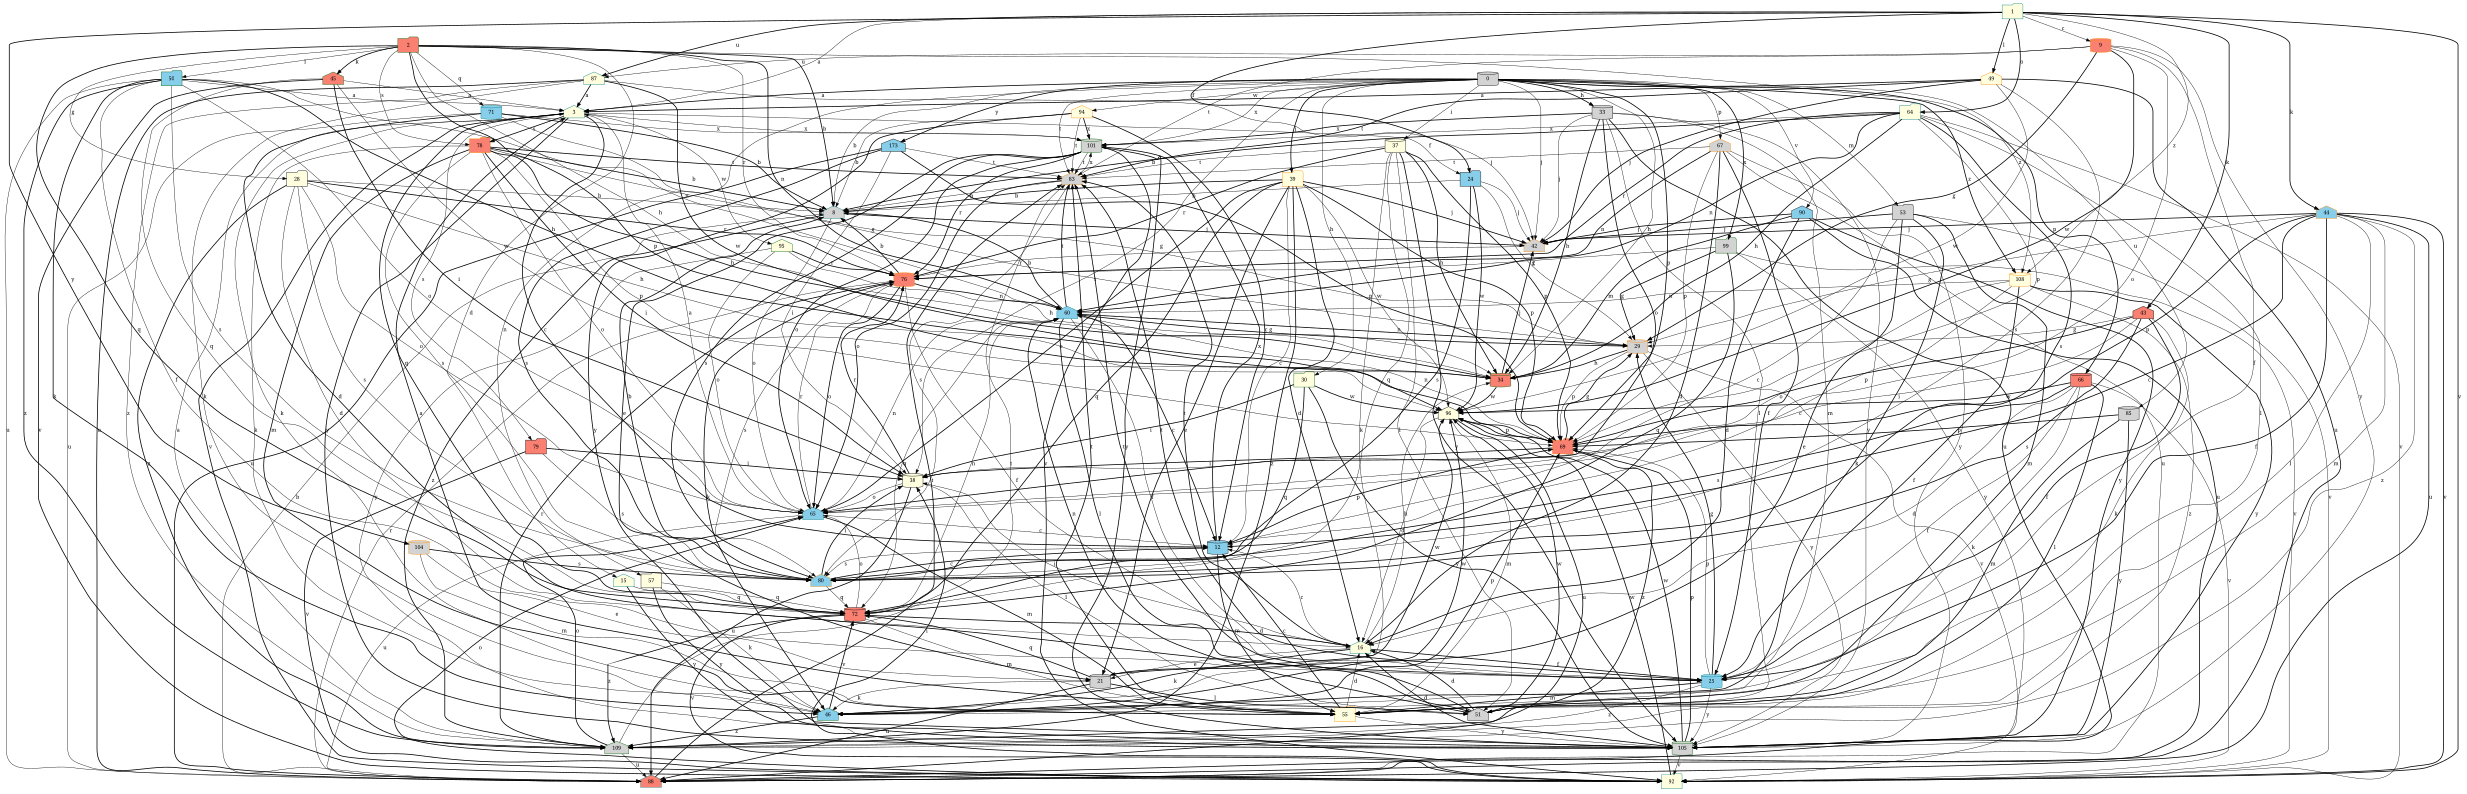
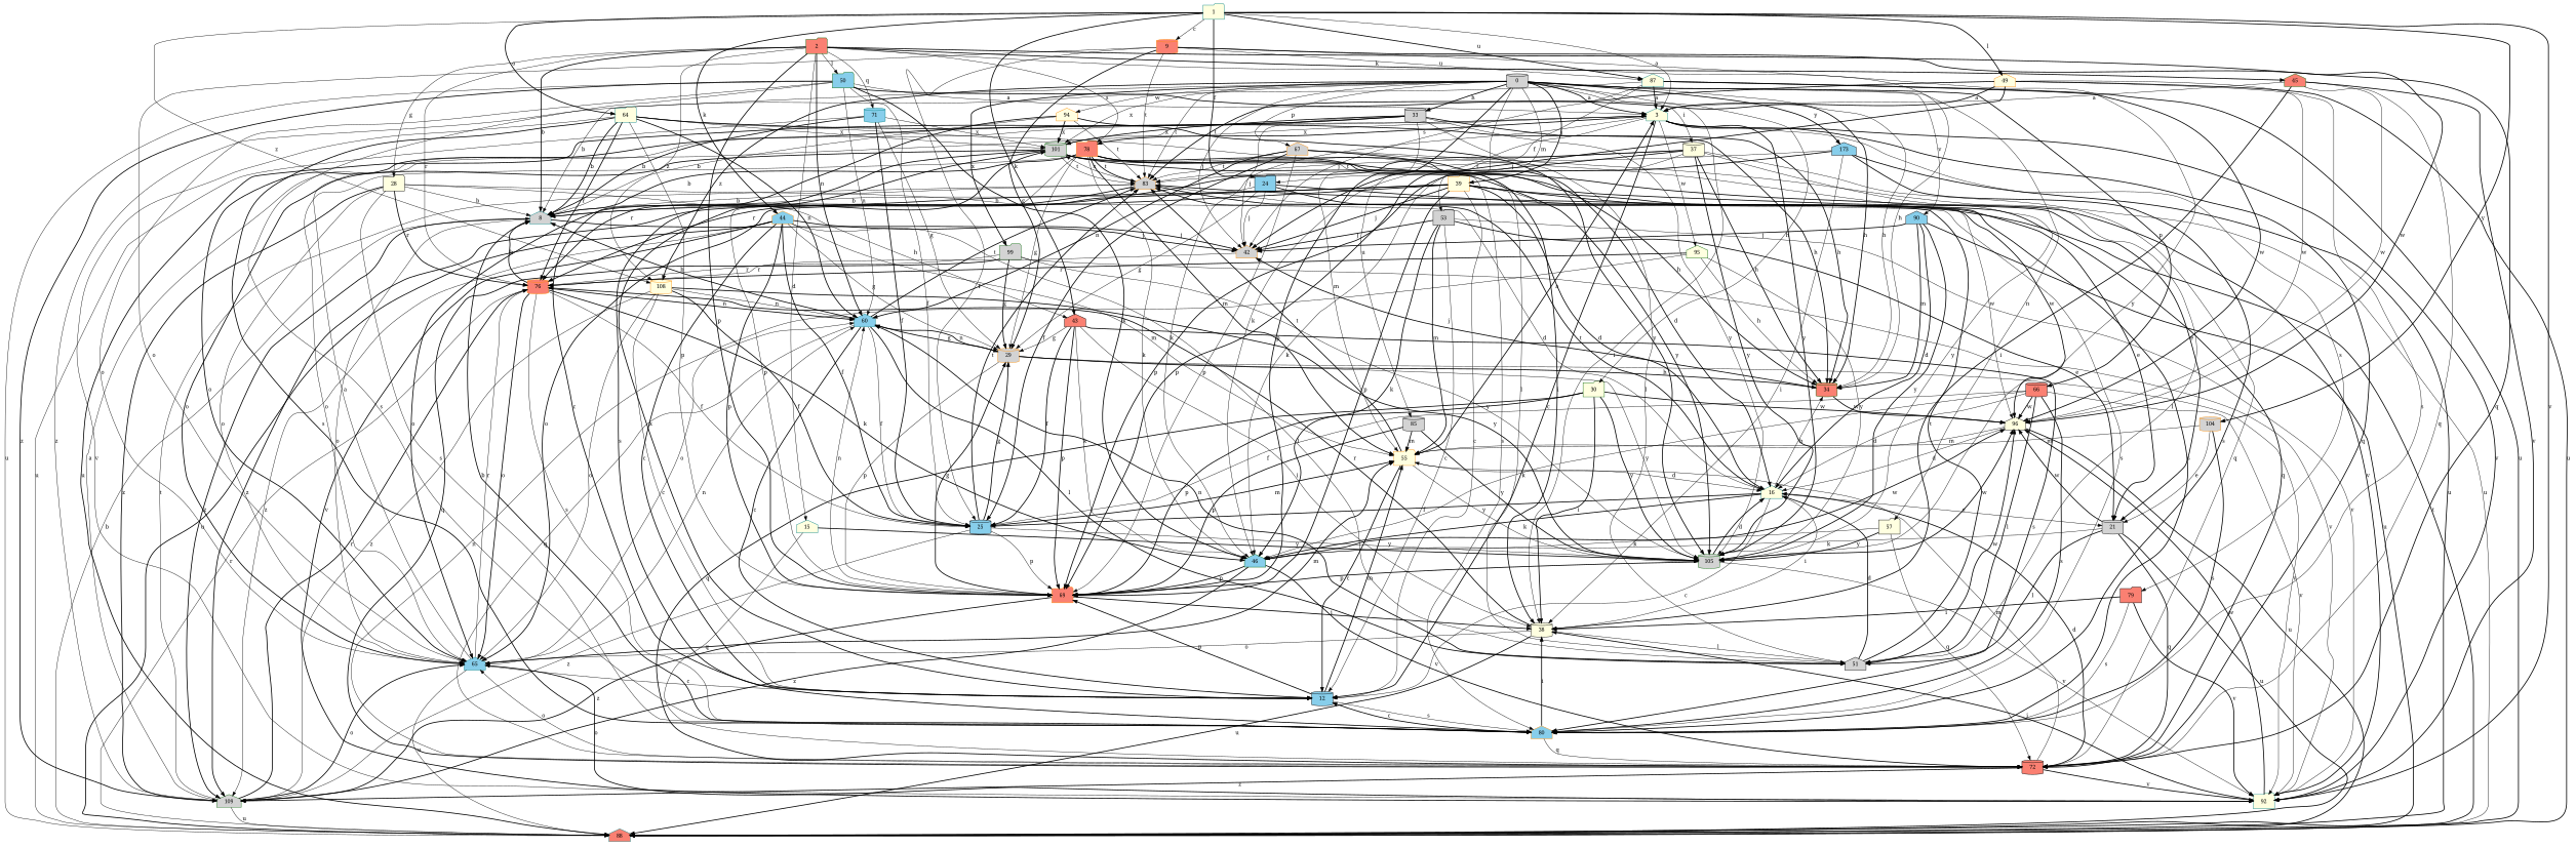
  strict digraph {
    fontname="Noto Serif"
    node [color=black fillcolor=lightyellow fontname="Noto Serif" shape=house style=filled]
    edge [fontname="Noto Serif" style=bold]
    0 [fillcolor=lightgrey shape=cylinder]
    3 [color=teal]
    8 [color=teal fillcolor=lightgrey]
    30 [color=darkgreen shape=folder]
    33 [fillcolor=lightgrey shape=cylinder]
    34 [color=darkgreen fillcolor=salmon shape=cylinder]
    37 [shape=cylinder]
    38 [shape=cylinder]
    39 [color=darkorange shape=folder]
    42 [color=darkorange fillcolor=lightgrey]
    53 [fillcolor=lightgrey shape=folder]
    57 [shape=folder]
    66 [fillcolor=salmon shape=cylinder]
    67 [color=darkorange fillcolor=lightgrey]
    69 [color=darkorange fillcolor=salmon shape=folder]
    83 [color=darkorange fillcolor=lightgrey]
    85 [fillcolor=lightgrey shape=cylinder]
    90 [fillcolor=skyblue]
    94 [color=darkorange]
    99 [color=darkgreen fillcolor=lightgrey shape=folder]
    101 [color=darkgreen fillcolor=lightgrey shape=cylinder]
    n22 [fillcolor=skyblue label=173]
    108 [color=darkorange shape=cylinder]
    24 [fillcolor=skyblue shape=folder]
    92 [color=teal shape=folder]
    72 [fillcolor=salmon shape=cylinder]
    78 [color=darkorange fillcolor=salmon shape=folder]
    12 [fillcolor=skyblue shape=cylinder]
    46 [color=darkgreen fillcolor=skyblue]
    79 [fillcolor=salmon shape=folder]
    95 [color=darkgreen]
    105 [color=darkgreen fillcolor=lightgrey shape=cylinder]
    65 [color=teal fillcolor=skyblue]
    109 [color=darkgreen fillcolor=lightgrey]
    96
    55 [color=darkorange shape=folder]
    51 [fillcolor=lightgrey]
    88 [color=teal fillcolor=salmon]
    76 [color=darkorange fillcolor=salmon shape=cylinder]
    16 [color=teal]
    21 [fillcolor=lightgrey shape=cylinder]
-   25 [color=teal fillcolor=skyblue shape=cylinder]
+   25 [fillcolor=skyblue shape=cylinder]
    80 [color=darkorange fillcolor=skyblue]
    60 [color=teal fillcolor=skyblue]
    29 [color=darkorange fillcolor=lightgrey shape=cylinder]
    1 [color=teal shape=folder]
    9 [color=darkorange fillcolor=salmon shape=cylinder]
    43 [fillcolor=salmon]
    44 [color=darkorange fillcolor=skyblue]
    49 [color=darkorange]
    64 [color=teal shape=folder]
    87 [color=teal]
    104 [color=darkorange fillcolor=lightgrey shape=cylinder]
    2 [color=darkgreen fillcolor=salmon shape=folder]
    15 [color=teal]
    28 [shape=folder]
    45 [color=darkgreen fillcolor=salmon]
    50 [color=darkgreen fillcolor=skyblue shape=folder]
    71 [color=teal fillcolor=skyblue shape=cylinder]
    0 -> 3 [label=a]
    0 -> 8 [label=b style=solid]
    0 -> 30 [label=h style=solid]
    0 -> 33 [label=h]
    0 -> 34 [label=h style=solid]
    0 -> 37 [label=i style=solid]
    0 -> 38 [label=i style=solid]
    0 -> 39 [label=j]
    0 -> 42 [label=j style=solid]
    0 -> 53 [label=m style=solid]
    0 -> 57 [label=n style=solid]
    0 -> 66 [label=p]
    0 -> 67 [label=p style=solid]
    0 -> 69 [label=p]
    0 -> 83 [label=t style=solid]
    0 -> 85 [label=u style=solid]
    0 -> 90 [label=v style=solid]
    0 -> 94 [label=w style=solid]
    0 -> 99 [label=x]
    0 -> 101 [label=x style=solid]
    0 -> n22 [label=y]
    0 -> 108 [label=z]
    3 -> 101 [label=x style=solid]
    3 -> 24 [label=f style=solid]
    3 -> 92 [label=v]
    3 -> 72 [label=q]
    3 -> 78 [label=s]
    3 -> 12 [label=c]
    3 -> 46 [label=k style=solid]
    3 -> 79 [label=s style=solid]
    3 -> 95 [label=w style=solid]
    3 -> 105 [label=y]
    8 -> 42 [label=j]
    8 -> 65 [label=o style=solid]
    8 -> 109 [label=z]
    30 -> 38 [label=i]
-   96 -> 69 [label=p]
+   30 -> 69 [label=p]
    30 -> 72 [label=q]
    30 -> 105 [label=y]
    30 -> 96 [label=w]
    33 -> 34 [label=h]
    33 -> 42 [label=j style=solid]
    33 -> 101 [label=x]
    33 -> 105 [label=y style=solid]
    33 -> 65 [label=o]
    33 -> 55 [label=m style=solid]
    33 -> 51 [label=l style=solid]
    33 -> 88 [label=u]
    34 -> 42 [label=j]
    34 -> 96 [label=w]
    37 -> 34 [label=h]
    37 -> 69 [label=p]
    37 -> 83 [label=t style=solid]
    37 -> 72 [label=q style=solid]
    37 -> 46 [label=k style=solid]
    37 -> 105 [label=y]
    37 -> 51 [label=l style=solid]
    37 -> 76 [label=r]
    38 -> 65 [label=o style=solid]
    38 -> 51 [label=l style=solid]
    38 -> 88 [label=u]
    38 -> 76 [label=r]
    39 -> 8 [label=b]
    39 -> 42 [label=j]
    39 -> 69 [label=p]
    39 -> 72 [label=q]
    39 -> 12 [label=c style=solid]
    39 -> 65 [label=o]
    39 -> 109 [label=z]
    39 -> 96 [label=w style=solid]
    39 -> 16 [label=d]
    39 -> 21 [label=e]
    42 -> 76 [label=r style=solid]
    53 -> 42 [label=j]
    53 -> 92 [label=v style=solid]
    53 -> 12 [label=c style=solid]
    53 -> 46 [label=k]
    53 -> 55 [label=m]
    53 -> 21 [label=e]
    57 -> 72 [label=q style=solid]
    57 -> 46 [label=k style=solid]
    57 -> 105 [label=y]
    66 -> 92 [label=v style=solid]
    66 -> 46 [label=k style=solid]
    66 -> 96 [label=w]
    66 -> 51 [label=l]
    66 -> 16 [label=d style=solid]
    66 -> 25 [label=f style=solid]
    66 -> 80 [label=s]
    67 -> 69 [label=p style=solid]
    67 -> 83 [label=t style=solid]
    67 -> 105 [label=y style=solid]
    67 -> 88 [label=u style=solid]
    67 -> 16 [label=d]
    67 -> 25 [label=f]
    67 -> 60 [label=n]
    69 -> 38 [label=i]
    69 -> 109 [label=z]
    69 -> 60 [label=n style=solid]
    69 -> 29 [label=g]
    83 -> 8 [label=b style=solid]
    83 -> 101 [label=x style=solid]
    83 -> 65 [label=o]
    83 -> 80 [label=s style=solid]
    85 -> 69 [label=p]
    85 -> 105 [label=y]
    85 -> 55 [label=m]
    90 -> 34 [label=m]
    90 -> 42 [label=j]
    90 -> 105 [label=y]
    90 -> 88 [label=u]
    90 -> 16 [label=d]
    94 -> 8 [label=b style=solid]
    94 -> 83 [label=t style=solid]
    94 -> 101 [label=x]
    94 -> 12 [label=c]
    94 -> 105 [label=y]
    99 -> 92 [label=v style=solid]
    99 -> 72 [label=q]
    99 -> 105 [label=y style=solid]
    99 -> 76 [label=r style=solid]
    99 -> 29 [label=g]
    101 -> 83 [label=t style=solid]
    101 -> 92 [label=v]
    101 -> 105 [label=y]
    101 -> 65 [label=o]
    101 -> 76 [label=r]
    101 -> 21 [label=e]
    101 -> 80 [label=s]
    n22 -> 38 [label=i style=solid]
    n22 -> 69 [label=p]
    n22 -> 83 [label=t style=solid]
    n22 -> 88 [label=u]
    n22 -> 80 [label=s]
    108 -> 12 [label=c style=solid]
    108 -> 105 [label=y]
    108 -> 65 [label=o style=solid]
    108 -> 109 [label=z style=solid]
    108 -> 25 [label=f]
    108 -> 60 [label=n style=solid]
    24 -> 8 [label=b style=solid]
    24 -> 42 [label=j style=solid]
    24 -> 96 [label=w]
    24 -> 80 [label=s]
    24 -> 29 [label=g style=solid]
    92 -> 38 [label=i]
    92 -> 65 [label=o]
    92 -> 96 [label=w]
    72 -> 92 [label=v]
    72 -> 65 [label=o style=solid]
    72 -> 109 [label=z]
    72 -> 55 [label=m style=solid]
    72 -> 16 [label=d]
    72 -> 60 [label=n style=solid]
    78 -> 8 [label=b]
    78 -> 34 [label=h]
    78 -> 38 [label=i]
    78 -> 69 [label=p style=solid]
    78 -> 83 [label=t]
    78 -> 46 [label=k style=solid]
    78 -> 65 [label=o style=solid]
    78 -> 55 [label=m]
    78 -> 80 [label=s style=solid]
    78 -> 29 [label=g style=solid]
    12 -> 69 [label=p]
    12 -> 101 [label=x]
    12 -> 55 [label=m]
    12 -> 80 [label=s style=solid]
    46 -> 69 [label=p]
    46 -> 72 [label=v]
    46 -> 109 [label=z]
    46 -> 96 [label=w]
    79 -> 38 [label=i]
    79 -> 92 [label=v]
    79 -> 80 [label=s style=solid]
    95 -> 34 [label=h style=solid]
    95 -> 105 [label=y style=solid]
    95 -> 65 [label=o style=solid]
    95 -> 76 [label=r]
    105 -> 69 [label=p]
    105 -> 92 [label=v style=solid]
    105 -> 96 [label=w]
    105 -> 16 [label=d]
    65 -> 3 [label=a style=solid]
    65 -> 12 [label=c style=solid]
    65 -> 55 [label=m]
    65 -> 88 [label=u style=solid]
    65 -> 76 [label=r style=solid]
    65 -> 60 [label=n style=solid]
    109 -> 3 [label=a style=solid]
    109 -> 83 [label=t style=solid]
    109 -> 65 [label=o]
    109 -> 88 [label=u style=solid]
    109 -> 76 [label=r]
    96 -> 55 [label=m style=solid]
    96 -> 88 [label=u]
    96 -> 16 [label=d style=solid]
    55 -> 3 [label=a]
    55 -> 83 [label=t]
    55 -> 12 [label=c]
    55 -> 105 [label=y style=solid]
    55 -> 16 [label=d style=solid]
    51 -> 83 [label=t]
    51 -> 96 [label=w]
    51 -> 16 [label=d]
    51 -> 60 [label=n]
    88 -> 8 [label=b style=solid]
    88 -> 83 [label=t]
    88 -> 76 [label=r style=solid]
    76 -> 8 [label=b]
    76 -> 46 [label=k]
    76 -> 65 [label=o]
    76 -> 25 [label=f style=solid]
    76 -> 80 [label=s style=solid]
    76 -> 60 [label=n]
    16 -> 34 [label=h style=solid]
    16 -> 38 [label=i style=solid]
    16 -> 83 [label=t]
    16 -> 12 [label=c style=solid]
    16 -> 46 [label=k]
    16 -> 21 [label=e style=solid]
    16 -> 25 [label=f]
    21 -> 72 [label=q]
    21 -> 46 [label=k style=solid]
    21 -> 96 [label=w]
    21 -> 51 [label=l]
    21 -> 88 [label=u]
    25 -> 69 [label=p style=solid]
    25 -> 83 [label=t]
    25 -> 105 [label=y style=solid]
    25 -> 109 [label=z style=solid]
    25 -> 55 [label=m]
    25 -> 29 [label=g]
    80 -> 8 [label=b]
    80 -> 38 [label=i]
    80 -> 72 [label=q style=solid]
    80 -> 12 [label=c]
    60 -> 8 [label=b]
    60 -> 83 [label=t]
    60 -> 72 [label=q style=solid]
    60 -> 12 [label=c]
    60 -> 51 [label=l]
    60 -> 25 [label=f style=solid]
    60 -> 29 [label=g]
    29 -> 34 [label=h]
    29 -> 69 [label=p style=solid]
    29 -> 92 [label=v style=solid]
    29 -> 105 [label=y style=solid]
    29 -> 60 [label=n]
    1 -> 3 [label=a style=solid]
    1 -> 108 [label=z style=solid]
    1 -> 24 [label=f]
    1 -> 92 [label=v]
    1 -> 9 [label=c style=solid]
    1 -> 43 [label=k]
    1 -> 44 [label=k]
    1 -> 49 [label=l]
    1 -> 64 [label=o]
    1 -> 87 [label=u]
    1 -> 104 [label=y]
    9 -> 83 [label=t style=solid]
    9 -> 105 [label=y style=solid]
    9 -> 65 [label=o style=solid]
    9 -> 96 [label=w]
    9 -> 25 [label=f style=solid]
    9 -> 29 [label=g]
    9 -> 87 [label=u style=solid]
    43 -> 38 [label=i style=solid]
    43 -> 69 [label=p]
    43 -> 46 [label=k style=solid]
    43 -> 25 [label=f]
    43 -> 80 [label=s]
    43 -> 29 [label=g style=solid]
    44 -> 42 [label=j]
    44 -> 69 [label=p]
    44 -> 92 [label=v]
    44 -> 12 [label=c]
    44 -> 109 [label=z style=solid]
    44 -> 55 [label=m style=solid]
    44 -> 51 [label=l style=solid]
    44 -> 88 [label=u]
    44 -> 25 [label=f]
    44 -> 29 [label=g style=solid]
    49 -> 3 [label=a]
    49 -> 42 [label=j]
    49 -> 83 [label=t]
    49 -> 96 [label=w style=solid]
    49 -> 88 [label=u]
    49 -> 80 [label=s style=solid]
    64 -> 8 [label=b]
    64 -> 34 [label=h]
    64 -> 69 [label=p style=solid]
    64 -> 101 [label=x style=solid]
    64 -> 92 [label=v style=solid]
    64 -> 51 [label=l style=solid]
    64 -> 76 [label=r]
    64 -> 80 [label=s]
    64 -> 60 [label=n]
    87 -> 3 [label=a]
    87 -> 42 [label=j style=solid]
    87 -> 46 [label=k style=solid]
    87 -> 109 [label=z style=solid]
    87 -> 96 [label=w]
    87 -> 88 [label=u]
    104 -> 55 [label=m style=solid]
    104 -> 21 [label=e style=solid]
    104 -> 80 [label=s]
    2 -> 8 [label=b]
    2 -> 34 [label=h style=solid]
    2 -> 69 [label=p]
    2 -> 108 [label=z style=solid]
    2 -> 72 [label=q]
    2 -> 78 [label=s style=solid]
    2 -> 76 [label=r style=solid]
    2 -> 60 [label=n]
    2 -> 15 [label=d style=solid]
    2 -> 28 [label=g style=solid]
    2 -> 45 [label=k]
    2 -> 50 [label=l style=solid]
    2 -> 71 [label=q style=solid]
    15 -> 72 [label=q style=solid]
    15 -> 105 [label=y]
    28 -> 8 [label=b style=solid]
-   28 -> 34 [label=h style=solid]
+   28 -> 43 [label=h style=solid]
    28 -> 65 [label=o style=solid]
    28 -> 109 [label=z]
    28 -> 76 [label=r]
    28 -> 16 [label=d style=solid]
    28 -> 80 [label=s style=solid]
    45 -> 3 [label=a style=solid]
    45 -> 38 [label=i]
    45 -> 92 [label=v]
    45 -> 72 [label=q style=solid]
    45 -> 96 [label=w style=solid]
    50 -> 3 [label=a style=solid]
    50 -> 34 [label=h]
    50 -> 46 [label=k]
    50 -> 65 [label=o style=solid]
    50 -> 109 [label=z]
    50 -> 88 [label=u style=solid]
    50 -> 25 [label=f style=solid]
    50 -> 80 [label=s style=solid]
    50 -> 60 [label=n style=solid]
    71 -> 8 [label=b]
    71 -> 101 [label=x style=solid]
    71 -> 88 [label=u style=solid]
-   71 -> 25 [label=d]
+   71 -> 25 [label=f]
    71 -> 29 [label=g style=solid]
  }
